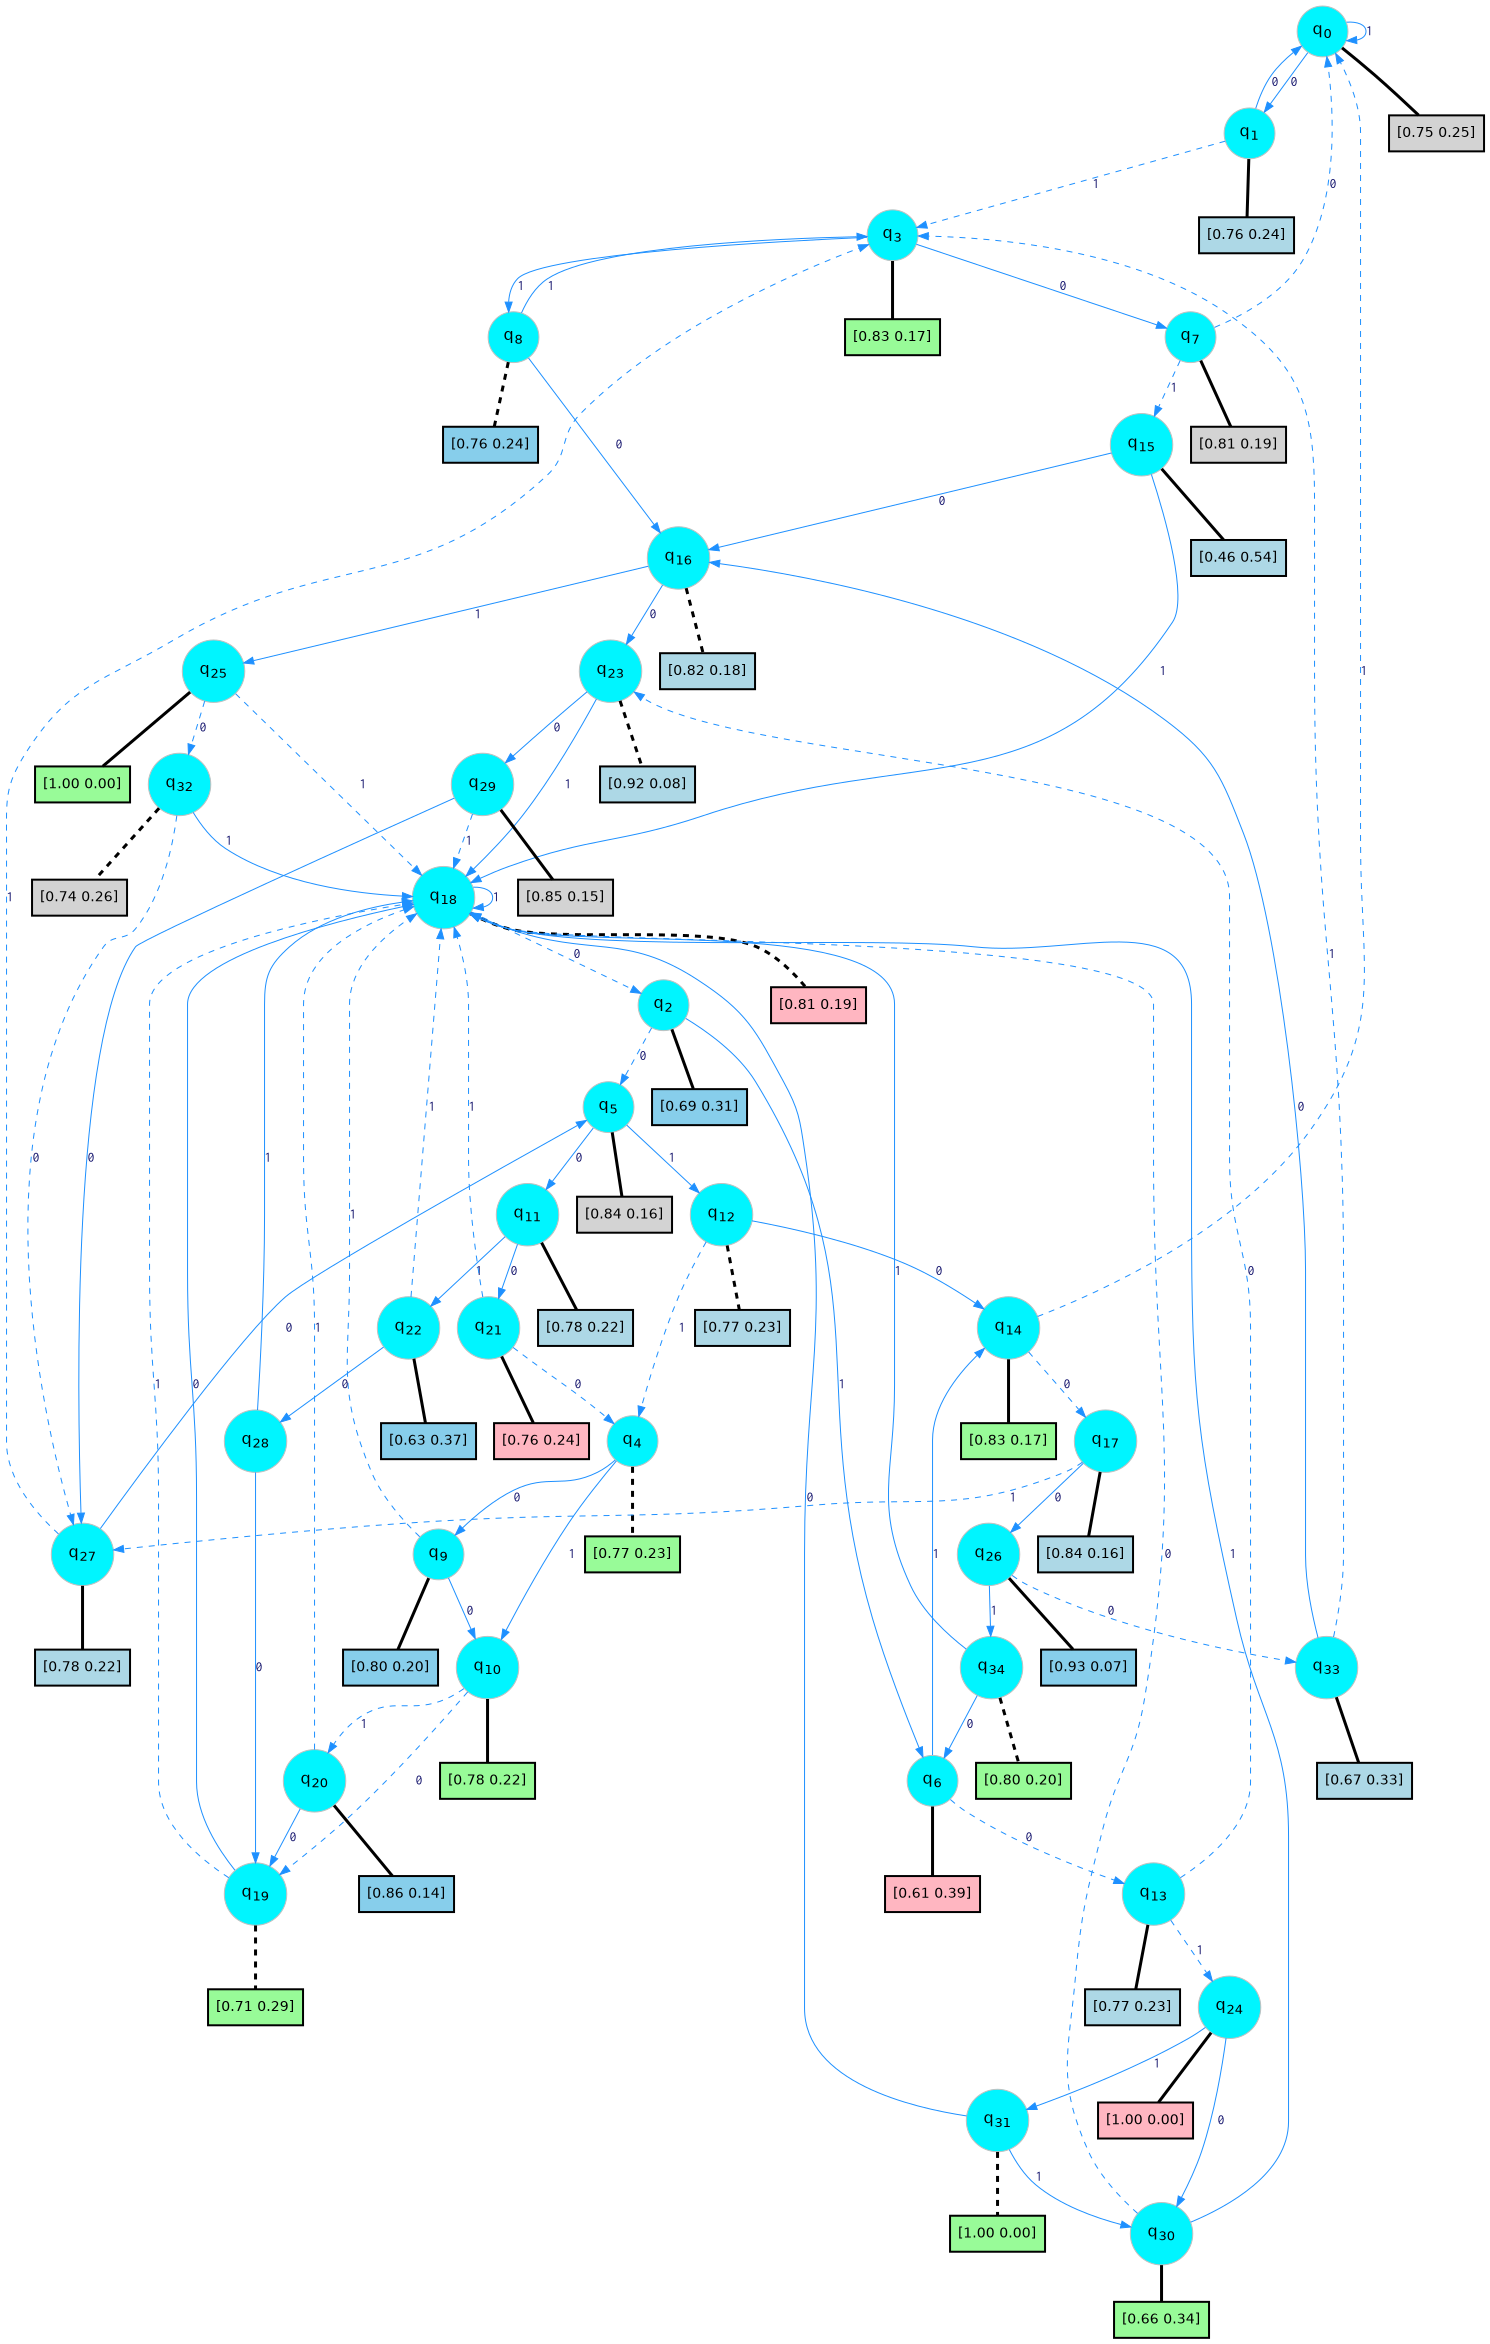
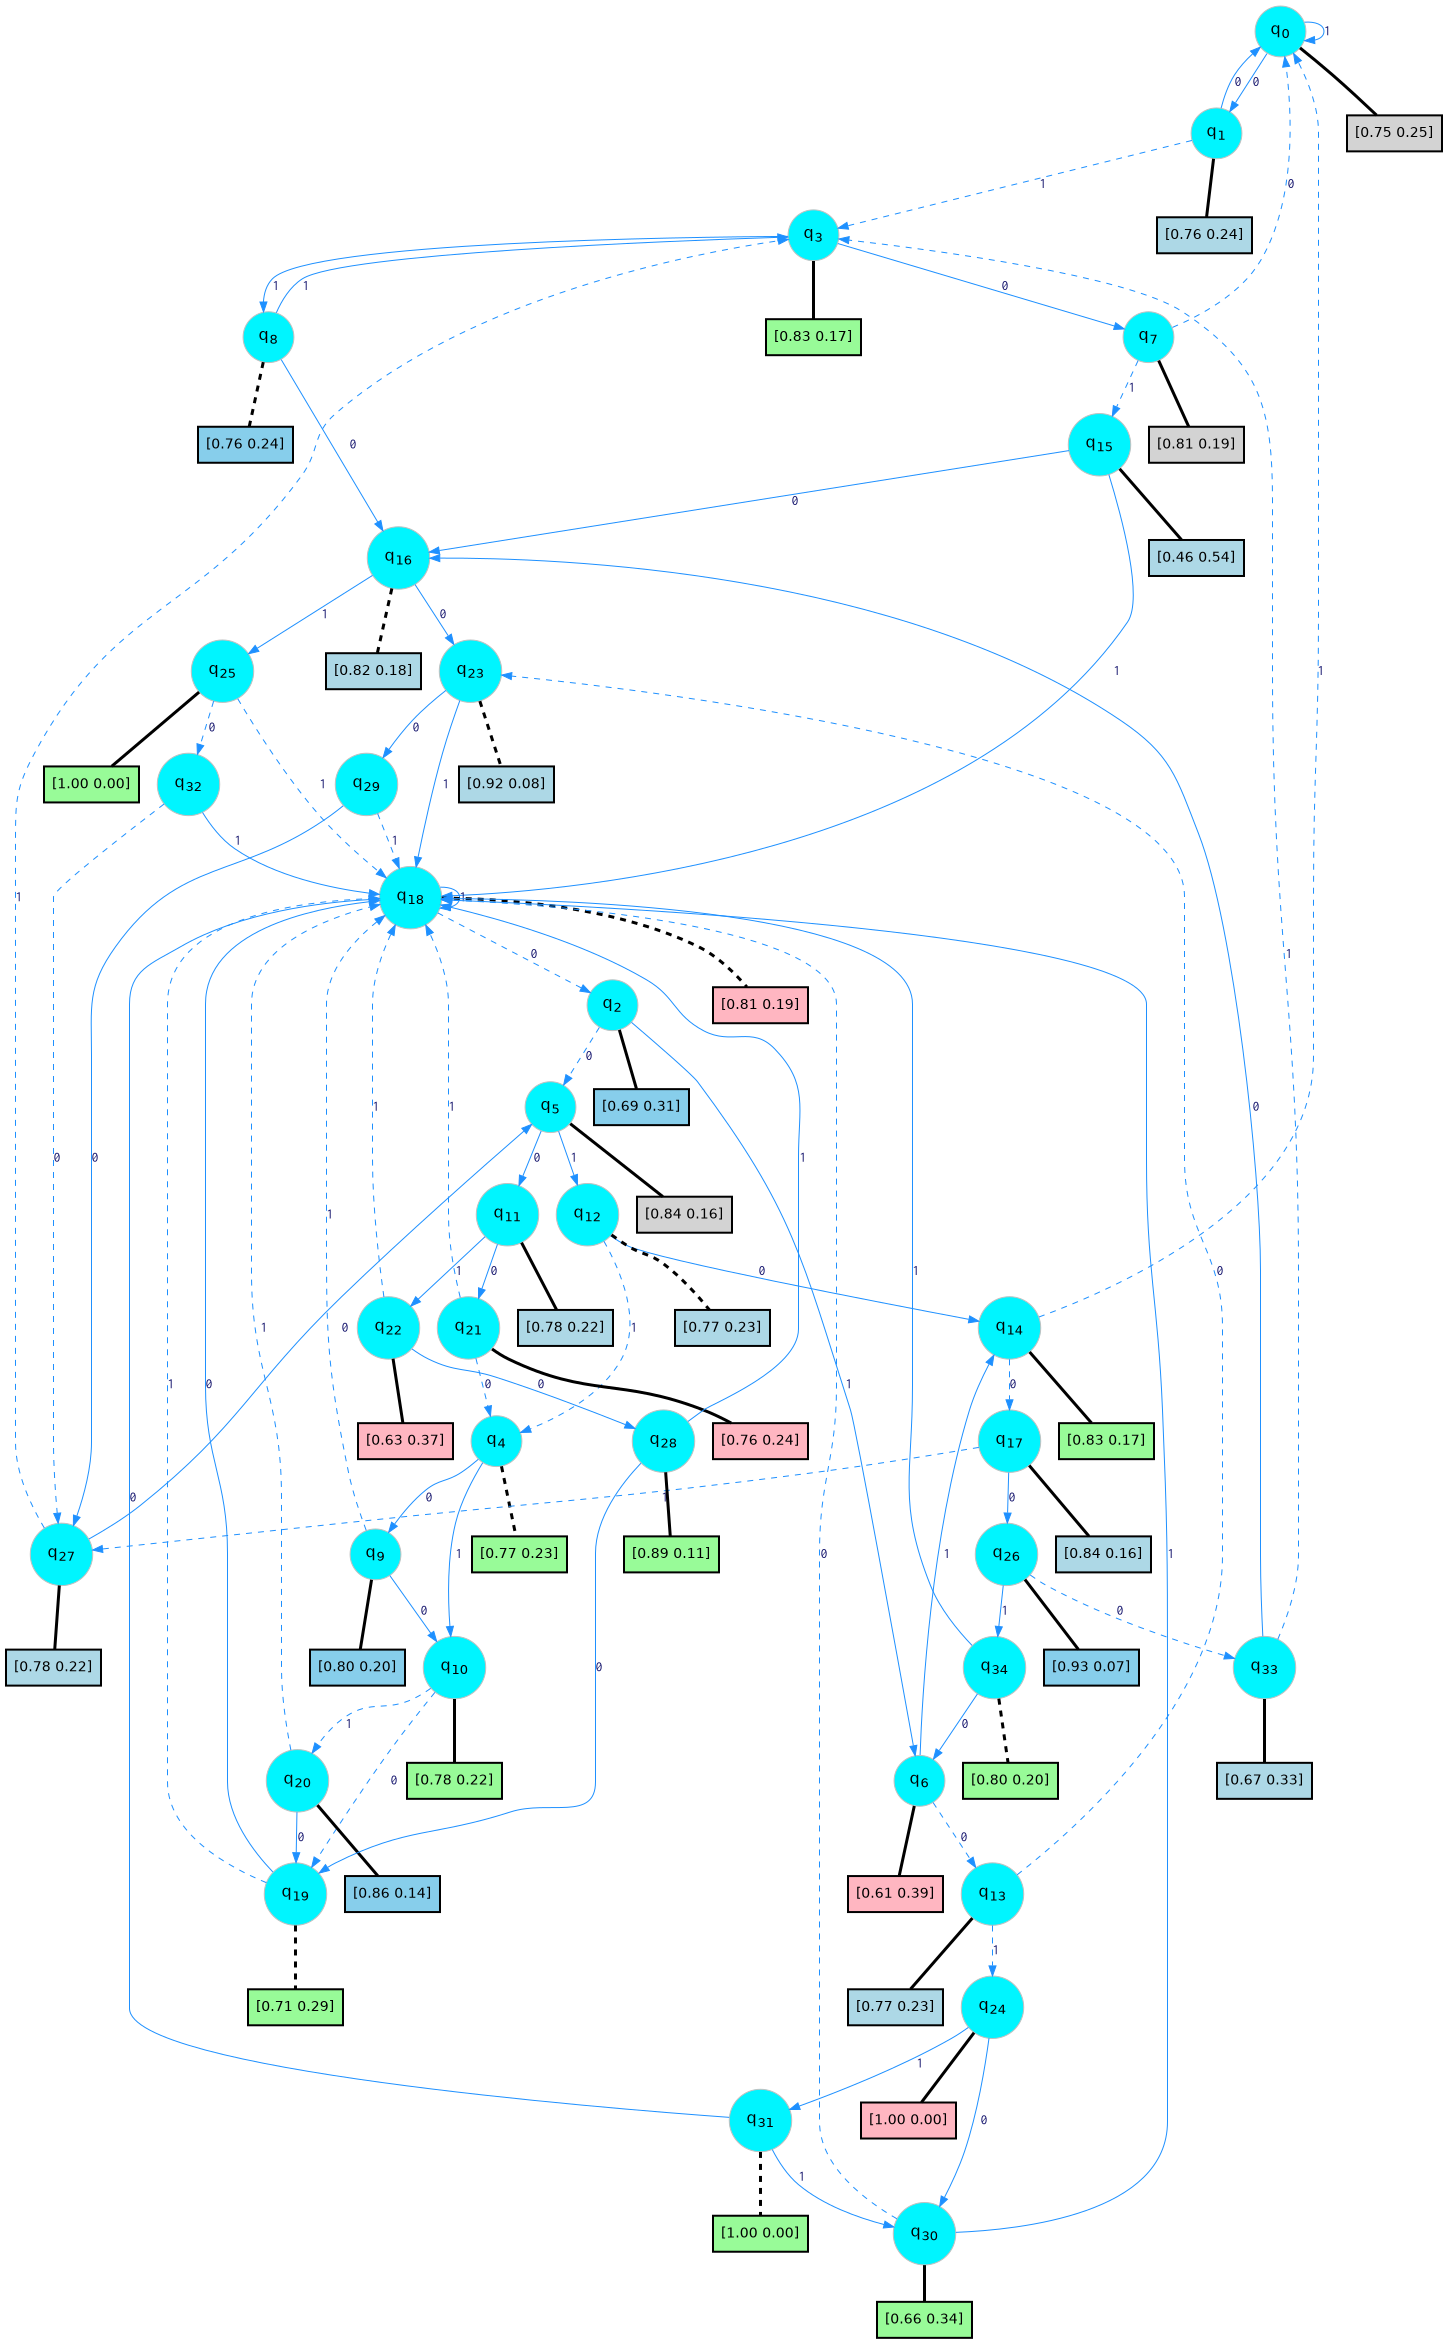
  digraph {
    rankdir=TD
    node [color=gray fillcolor=turquoise1 fontcolor=black fontname=Helvetica fontsize=16 fontweight=bold shape=circle style=filled]
    edge [arrowsize=1 color=dodgerblue1 fontcolor=midnightblue fontname=courier fontweight=bold penwidth=1 style=dashed weight=20]
    n1 [label=<q<SUB>0</SUB>>]
    n2 [label=<q<SUB>1</SUB>>]
    n3 [color=black fillcolor=lightgrey fontsize=14 label="[0.75 0.25]" penwidth=2 shape=box]
    n4 [label=<q<SUB>3</SUB>>]
    n5 [color=black fillcolor=lightblue fontsize=14 label="[0.76 0.24]" penwidth=2 shape=box]
    n6 [label=<q<SUB>7</SUB>>]
    n7 [label=<q<SUB>8</SUB>>]
    n8 [color=black fillcolor=palegreen fontsize=14 label="[0.83 0.17]" penwidth=2 shape=box]
    n9 [label=<q<SUB>2</SUB>>]
    n10 [label=<q<SUB>5</SUB>>]
    n11 [label=<q<SUB>6</SUB>>]
    n12 [color=black fillcolor=skyblue fontsize=14 label="[0.69 0.31]" penwidth=2 shape=box]
    n13 [label=<q<SUB>11</SUB>>]
    n14 [label=<q<SUB>12</SUB>>]
    n15 [color=black fillcolor=lightgrey fontsize=14 label="[0.84 0.16]" penwidth=2 shape=box]
    n16 [label=<q<SUB>13</SUB>>]
    n17 [label=<q<SUB>14</SUB>>]
    n18 [color=black fillcolor=lightpink fontsize=14 label="[0.61 0.39]" penwidth=2 shape=box]
    n19 [label=<q<SUB>15</SUB>>]
    n20 [color=black fillcolor=lightgrey fontsize=14 label="[0.81 0.19]" penwidth=2 shape=box]
    n21 [label=<q<SUB>16</SUB>>]
    n22 [color=black fillcolor=skyblue fontsize=14 label="[0.76 0.24]" penwidth=2 shape=box]
    n23 [label=<q<SUB>4</SUB>>]
    n24 [label=<q<SUB>9</SUB>>]
    n25 [label=<q<SUB>10</SUB>>]
    n26 [color=black fillcolor=palegreen fontsize=14 label="[0.77 0.23]" penwidth=2 shape=box]
    n27 [label=<q<SUB>18</SUB>>]
    n28 [color=black fillcolor=skyblue fontsize=14 label="[0.80 0.20]" penwidth=2 shape=box]
    n29 [label=<q<SUB>19</SUB>>]
    n30 [label=<q<SUB>20</SUB>>]
    n31 [color=black fillcolor=palegreen fontsize=14 label="[0.78 0.22]" penwidth=2 shape=box]
    n32 [label=<q<SUB>21</SUB>>]
    n33 [label=<q<SUB>22</SUB>>]
    n34 [color=black fillcolor=lightblue fontsize=14 label="[0.78 0.22]" penwidth=2 shape=box]
    n35 [color=black fillcolor=lightblue fontsize=14 label="[0.77 0.23]" penwidth=2 shape=box]
    n36 [label=<q<SUB>23</SUB>>]
    n37 [label=<q<SUB>24</SUB>>]
    n38 [color=black fillcolor=lightblue fontsize=14 label="[0.77 0.23]" penwidth=2 shape=box]
    n39 [label=<q<SUB>17</SUB>>]
    n40 [color=black fillcolor=palegreen fontsize=14 label="[0.83 0.17]" penwidth=2 shape=box]
    n41 [color=black fillcolor=lightblue fontsize=14 label="[0.46 0.54]" penwidth=2 shape=box]
    n42 [label=<q<SUB>25</SUB>>]
    n43 [color=black fillcolor=lightblue fontsize=14 label="[0.82 0.18]" penwidth=2 shape=box]
    n44 [color=black fillcolor=lightpink fontsize=14 label="[0.81 0.19]" penwidth=2 shape=box]
    n45 [color=black fillcolor=palegreen fontsize=14 label="[0.71 0.29]" penwidth=2 shape=box]
    n46 [color=black fillcolor=skyblue fontsize=14 label="[0.86 0.14]" penwidth=2 shape=box]
    n47 [color=black fillcolor=lightpink fontsize=14 label="[0.76 0.24]" penwidth=2 shape=box]
    n48 [label=<q<SUB>28</SUB>>]
-   n49 [color=black fillcolor=skyblue fontsize=14 label="[0.63 0.37]" penwidth=2 shape=box]
+   n49 [color=black fillcolor=lightpink fontsize=14 label="[0.63 0.37]" penwidth=2 shape=box]
    n50 [label=<q<SUB>29</SUB>>]
    n51 [color=black fillcolor=lightblue fontsize=14 label="[0.92 0.08]" penwidth=2 shape=box]
    n52 [label=<q<SUB>30</SUB>>]
    n53 [label=<q<SUB>31</SUB>>]
    n54 [color=black fillcolor=lightpink fontsize=14 label="[1.00 0.00]" penwidth=2 shape=box]
    n55 [label=<q<SUB>26</SUB>>]
    n56 [label=<q<SUB>27</SUB>>]
    n57 [color=black fillcolor=lightblue fontsize=14 label="[0.84 0.16]" penwidth=2 shape=box]
    n58 [label=<q<SUB>32</SUB>>]
    n59 [color=black fillcolor=palegreen fontsize=14 label="[1.00 0.00]" penwidth=2 shape=box]
    n60 [label=<q<SUB>33</SUB>>]
    n61 [label=<q<SUB>34</SUB>>]
    n62 [color=black fillcolor=skyblue fontsize=14 label="[0.93 0.07]" penwidth=2 shape=box]
    n63 [color=black fillcolor=lightblue fontsize=14 label="[0.78 0.22]" penwidth=2 shape=box]
-   n65 [color=black fillcolor=lightgrey fontsize=14 label="[0.85 0.15]" penwidth=2 shape=box]
+   n64 [color=black fillcolor=palegreen fontsize=14 label="[0.89 0.11]" penwidth=2 shape=box]
    n66 [color=black fillcolor=palegreen fontsize=14 label="[0.66 0.34]" penwidth=2 shape=box]
    n67 [color=black fillcolor=palegreen fontsize=14 label="[1.00 0.00]" penwidth=2 shape=box]
-   n68 [color=black fillcolor=lightgrey fontsize=14 label="[0.74 0.26]" penwidth=2 shape=box]
    n69 [color=black fillcolor=lightblue fontsize=14 label="[0.67 0.33]" penwidth=2 shape=box]
    n70 [color=black fillcolor=palegreen fontsize=14 label="[0.80 0.20]" penwidth=2 shape=box]
    n1 -> n1 [label=1 style=bold]
    n1 -> n2 [label=0 style=solid]
    n1 -> n3 [arrowhead=none color=black penwidth=3 style=bold]
    n2 -> n1 [label=0 style=solid]
    n2 -> n4 [label=1]
    n2 -> n5 [arrowhead=none color=black penwidth=3 style=solid]
    n4 -> n6 [label=0 style=bold]
    n4 -> n7 [label=1 style=bold]
    n4 -> n8 [arrowhead=none color=black penwidth=3 style=solid]
    n6 -> n1 [label=0]
    n6 -> n19 [label=1]
    n6 -> n20 [arrowhead=none color=black penwidth=3 style=bold]
    n7 -> n4 [label=1 style=bold]
    n7 -> n21 [label=0 style=solid]
    n7 -> n22 [arrowhead=none color=black penwidth=3]
    n9 -> n10 [label=0]
    n9 -> n11 [label=1 style=bold]
    n9 -> n12 [arrowhead=none color=black penwidth=3 style=solid]
    n10 -> n13 [label=0 style=solid]
    n10 -> n14 [label=1 style=bold]
    n10 -> n15 [arrowhead=none color=black penwidth=3 style=bold]
    n11 -> n16 [label=0]
    n11 -> n17 [label=1 style=bold]
    n11 -> n18 [arrowhead=none color=black penwidth=3 style=solid]
    n13 -> n32 [label=0 style=bold]
    n13 -> n33 [label=1 style=solid]
    n13 -> n34 [arrowhead=none color=black penwidth=3 style=solid]
    n14 -> n17 [label=0 style=solid]
    n14 -> n23 [label=1]
    n14 -> n35 [arrowhead=none color=black penwidth=3]
    n16 -> n36 [label=0]
    n16 -> n37 [label=1]
    n16 -> n38 [arrowhead=none color=black penwidth=3 style=bold]
    n17 -> n1 [label=1]
    n17 -> n39 [label=0]
    n17 -> n40 [arrowhead=none color=black penwidth=3 style=bold]
    n19 -> n21 [label=0 style=bold]
    n19 -> n27 [label=1 style=solid]
    n19 -> n41 [arrowhead=none color=black penwidth=3 style=bold]
    n21 -> n36 [label=0 style=solid]
    n21 -> n42 [label=1 style=solid]
    n21 -> n43 [arrowhead=none color=black penwidth=3]
    n23 -> n24 [label=0 style=solid]
    n23 -> n25 [label=1 style=bold]
    n23 -> n26 [arrowhead=none color=black penwidth=3]
    n24 -> n25 [label=0 style=solid]
    n24 -> n27 [label=1]
    n24 -> n28 [arrowhead=none color=black penwidth=3 style=solid]
    n25 -> n29 [label=0]
    n25 -> n30 [label=1]
    n25 -> n31 [arrowhead=none color=black penwidth=3 style=solid]
    n27 -> n9 [label=0]
    n27 -> n27 [label=1 style=bold]
    n27 -> n44 [arrowhead=none color=black penwidth=3]
    n29 -> n27 [label=0 style=bold]
    n29 -> n27 [label=1]
    n29 -> n45 [arrowhead=none color=black penwidth=3]
    n30 -> n27 [label=1]
    n30 -> n29 [label=0 style=solid]
    n30 -> n46 [arrowhead=none color=black penwidth=3 style=solid]
    n32 -> n23 [label=0]
    n32 -> n27 [label=1]
    n32 -> n47 [arrowhead=none color=black penwidth=3 style=bold]
    n33 -> n27 [label=1]
    n33 -> n48 [label=0 style=solid]
    n33 -> n49 [arrowhead=none color=black penwidth=3 style=bold]
    n36 -> n27 [label=1 style=solid]
    n36 -> n50 [label=0 style=solid]
    n36 -> n51 [arrowhead=none color=black penwidth=3]
    n37 -> n52 [label=0 style=bold]
    n37 -> n53 [label=1 style=solid]
    n37 -> n54 [arrowhead=none color=black penwidth=3 style=solid]
    n39 -> n55 [label=0 style=bold]
    n39 -> n56 [label=1]
    n39 -> n57 [arrowhead=none color=black penwidth=3 style=solid]
    n42 -> n27 [label=1]
    n42 -> n58 [label=0]
    n42 -> n59 [arrowhead=none color=black penwidth=3 style=solid]
    n48 -> n27 [label=1 style=solid]
    n48 -> n29 [label=0 style=bold]
+   n48 -> n64 [arrowhead=none color=black penwidth=3 style=solid]
    n50 -> n27 [label=1]
    n50 -> n56 [label=0 style=bold]
-   n50 -> n65 [arrowhead=none color=black penwidth=3 style=bold]
    n52 -> n27 [label=0]
    n52 -> n27 [label=1 style=bold]
    n52 -> n66 [arrowhead=none color=black penwidth=3 style=solid]
    n53 -> n27 [label=0 style=solid]
    n53 -> n52 [label=1 style=bold]
    n53 -> n67 [arrowhead=none color=black penwidth=3]
    n55 -> n60 [label=0]
    n55 -> n61 [label=1 style=solid]
    n55 -> n62 [arrowhead=none color=black penwidth=3 style=bold]
    n56 -> n4 [label=1]
    n56 -> n10 [label=0 style=bold]
    n56 -> n63 [arrowhead=none color=black penwidth=3 style=solid]
    n58 -> n27 [label=1 style=solid]
    n58 -> n56 [label=0]
-   n58 -> n68 [arrowhead=none color=black penwidth=3]
    n60 -> n4 [label=1]
    n60 -> n21 [label=0 style=solid]
    n60 -> n69 [arrowhead=none color=black penwidth=3 style=solid]
    n61 -> n11 [label=0 style=bold]
    n61 -> n27 [label=1 style=solid]
    n61 -> n70 [arrowhead=none color=black penwidth=3]
  }
